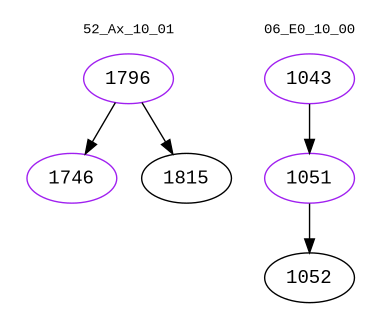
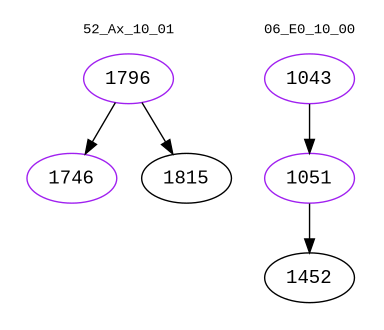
  digraph {
    fontname="Liberation Mono"
    node [color=purple fontname="Liberation Mono"]
    edge [color=black fontname="Liberation Mono"]
    n1 [label=1796]
    n2 [label=1746]
    n3 [color=black label=1815]
    n4 [label=1051]
    n5 [label=1043]
-   n6 [color=black label=1052]
+   n6 [color=black label=1452]
    subgraph cluster_1 {
      color=white
      fontsize=10
      label="52_Ax_10_01"
      n1
      n2
      n3
    }
    subgraph cluster_2 {
      color=white
      fontsize=10
      label="06_E0_10_00"
      n4
      n5
      n6
    }
    n1 -> n2
    n1 -> n3
    n4 -> n6
    n5 -> n4
  }
